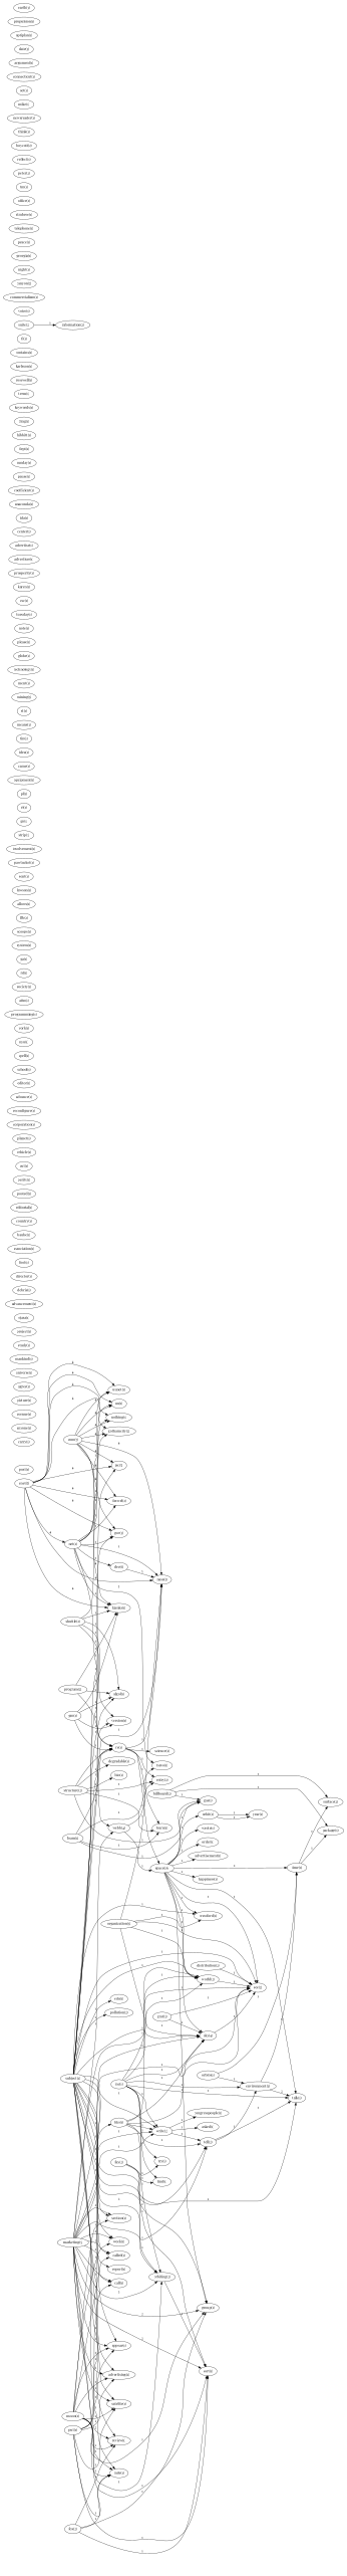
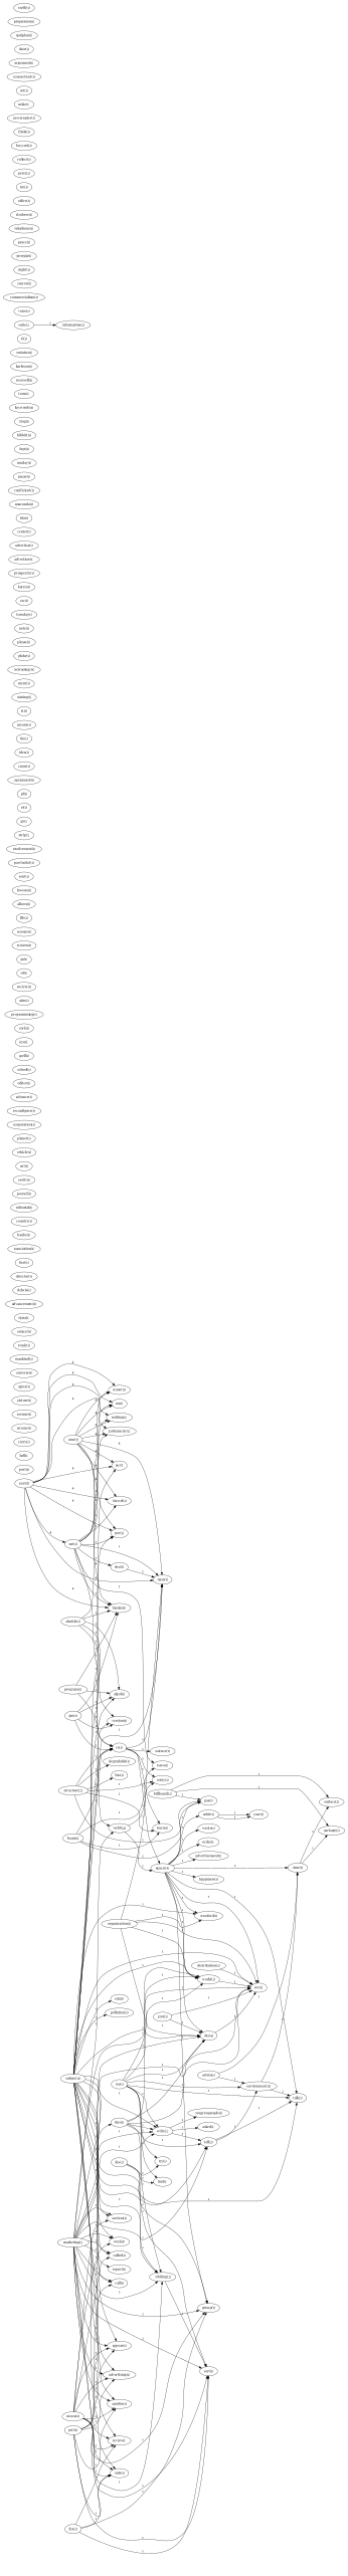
  digraph {
    fontname="Playfair Display"
    rankdir=LR
    node [fontname="Playfair Display"]
    edge [fontname="Playfair Display"]
    n1 [label="com(7)"]
    n2 [label="gothamcity(2)"]
    n3 [label="jsc(5)"]
    n4 [label="uunet(1)"]
    n5 [label="kjenks(1)"]
    n6 [label="gov(3)"]
    n7 [label="uu(1)"]
    n8 [label="nothing(1)"]
    n9 [label="decwrl(2)"]
    n10 [label="nasa(5)"]
    n11 [label="post(1)"]
+   n12 [label="hell(1)"]
    n13 [label="carry(1)"]
    n14 [label="enet(5)"]
    n15 [label="net(2)"]
    n16 [label="webb(4)"]
    n17 [label="tsavo(1)"]
    n18 [label="dec(6)"]
    n19 [label="space(16)"]
    n20 [label="anyone(1)"]
    n21 [label="avenue(1)"]
    n22 [label="picture(1)"]
    n23 [label="put(1)"]
    n24 [label="advertising(2)"]
    n25 [label="appear(1)"]
    n26 [label="satelite(1)"]
    n27 [label="call(1)"]
    n28 [label="write(2)"]
    n29 [label="sort(1)"]
    n30 [label="mile(1)"]
    n31 [label="tell(2)"]
    n32 [label="asked(1)"]
    n33 [label="congresspeople(1)"]
    n34 [label="environment(3)"]
    n35 [label="talk(1)"]
    n36 [label="time(2)"]
    n37 [label="shuttle(2)"]
    n38 [label="version(1)"]
    n39 [label="algol(1)"]
    n40 [label="re(1)"]
    n41 [label="burn(1)"]
    n42 [label="entry(2)"]
    n43 [label="science(2)"]
    n44 [label="world(2)"]
    n45 [label="group(1)"]
    n46 [label="sky(4)"]
    n47 [label="see(2)"]
    n48 [label="crawford(2)"]
    n49 [label="orbit(2)"]
    n50 [label="gas(1)"]
    n51 [label="wrote(1)"]
    n52 [label="order(1)"]
    n53 [label="advertisement(1)"]
    n54 [label="happiness(1)"]
    n55 [label="agree(1)"]
    n56 [label="universe(1)"]
    n57 [label="mankind(1)"]
    n58 [label="study(1)"]
    n59 [label="project(1)"]
    n60 [label="ejasa(1)"]
    n61 [label="advancement(1)"]
    n62 [label="debris(1)"]
    n63 [label="orbits(1)"]
    n64 [label="package(1)"]
    n65 [label="surface(2)"]
    n66 [label="director(1)"]
    n67 [label="foot(1)"]
    n68 [label="association(1)"]
    n69 [label="baube(1)"]
    n70 [label="country(1)"]
    n71 [label="editorial(1)"]
    n72 [label="posted(1)"]
    n73 [label="marketing(5)"]
    n74 [label="report(1)"]
    n75 [label="hks(1)"]
    n76 [label="section(1)"]
    n77 [label="week(1)"]
    n78 [label="called(1)"]
    n79 [label="orbiting(2)"]
    n80 [label="review(1)"]
    n81 [label="perity(1)"]
    n82 [label="cut(1)"]
    n83 [label="vehicle(1)"]
    n84 [label="planet(1)"]
    n85 [label="corporation(1)"]
    n86 [label="reconfigure(1)"]
    n87 [label="gm(1)"]
    n88 [label="advance(1)"]
    n89 [label="editor(1)"]
    n90 [label="school(1)"]
    n91 [label="subject(2)"]
    n92 [label="edu(1)"]
    n93 [label="pollution(2)"]
    n94 [label="spell(1)"]
    n95 [label="moon(2)"]
    n96 [label="nyu(1)"]
    n97 [label="york(1)"]
    n98 [label="programming(1)"]
    n99 [label="attn(1)"]
    n100 [label="society(1)"]
    n101 [label="rd(1)"]
    n102 [label="ga(1)"]
    n103 [label="system(1)"]
    n104 [label="year(1)"]
    n105 [label="scoops(1)"]
    n106 [label="program(2)"]
    n107 [label="flb(2)"]
    n108 [label="allows(1)"]
    n109 [label="lawson(1)"]
    n110 [label="sent(1)"]
    n111 [label="pawtucket(1)"]
    n112 [label="involvement(1)"]
    n113 [label="strip(3)"]
    n114 [label="go(1)"]
    n115 [label="ri(1)"]
    n116 [label="pl(1)"]
    n117 [label="equipment(1)"]
    n118 [label="came(1)"]
    n119 [label="idea(1)"]
    n120 [label="tin(1)"]
    n121 [label="means(3)"]
    n122 [label="st(1)"]
    n123 [label="mining(3)"]
    n124 [label="structure(2)"]
    n125 [label="degradable(1)"]
    n126 [label="bio(1)"]
    n127 [label="ment(1)"]
    n128 [label="technology(1)"]
    n129 [label="globe(1)"]
    n130 [label="please(1)"]
    n131 [label="note(1)"]
    n132 [label="inc(1)"]
    n133 [label="try(1)"]
    n134 [label="find(1)"]
    n135 [label="tuesday(1)"]
    n136 [label="csc(1)"]
    n137 [label="karen(1)"]
    n138 [label="prosperity(1)"]
    n139 [label="advertiser(1)"]
    n140 [label="advertise(1)"]
    n141 [label="center(1)"]
    n142 [label="ida(1)"]
    n143 [label="anaconda(1)"]
    n144 [label="foam(2)"]
    n145 [label="coefficient(1)"]
    n146 [label="pause(1)"]
    n147 [label="sunday(1)"]
    n148 [label="fox(2)"]
    n149 [label="dept(1)"]
    n150 [label="hibbitt(1)"]
    n151 [label="drag(1)"]
    n152 [label="keywords(1)"]
    n153 [label="term(1)"]
    n154 [label="rosewell(1)"]
    n155 [label="organization(3)"]
    n156 [label="billboard(2)"]
    n157 [label="karlsson(1)"]
    n158 [label="contains(1)"]
    n159 [label="fi(1)"]
    n160 [label="suite(2)"]
    n161 [label="information(2)"]
    n162 [label="voice(1)"]
    n163 [label="commercialism(1)"]
    n164 [label="canyon(2)"]
    n165 [label="night(1)"]
    n166 [label="georgia(1)"]
    n167 [label="peace(1)"]
    n168 [label="distribution(2)"]
    n169 [label="telephone(1)"]
    n170 [label="atmbree(1)"]
    n171 [label="fax(2)"]
    n172 [label="gmt(3)"]
    n173 [label="office(2)"]
    n174 [label="tm(1)"]
    n175 [label="peter(2)"]
    n176 [label="reflect(1)"]
    n177 [label="boycott(2)"]
    n178 [label="think(1)"]
    n179 [label="newsreader(1)"]
    n180 [label="mike(1)"]
    n181 [label="set(1)"]
    n182 [label="connecticut(1)"]
    n183 [label="argument(1)"]
    n184 [label="date(3)"]
    n185 [label="optiplan(1)"]
    n186 [label="propulsion(1)"]
    n187 [label="earth(3)"]
    n1 -> n2 [label=4]
    n1 -> n3 [label=4]
    n1 -> n4 [label=4]
    n1 -> n5 [label=4]
    n1 -> n6 [label=4]
    n1 -> n7 [label=4]
    n1 -> n8 [label=4]
    n1 -> n9 [label=4]
    n1 -> n10 [label=4]
    n14 -> n2 [label=4]
    n14 -> n3 [label=4]
    n14 -> n4 [label=4]
    n14 -> n5 [label=4]
    n14 -> n6 [label=4]
    n14 -> n7 [label=4]
    n14 -> n8 [label=4]
    n14 -> n9 [label=4]
    n14 -> n10 [label=4]
    n14 -> n15 [label=4]
    n15 -> n4 [label=1]
    n15 -> n5 [label=1]
    n15 -> n6 [label=1]
    n15 -> n7 [label=1]
    n15 -> n8 [label=1]
    n15 -> n9 [label=1]
    n15 -> n10 [label=1]
    n15 -> n16 [label=1]
    n15 -> n17 [label=5]
    n15 -> n18 [label=1]
    n16 -> n17 [label=1]
    n16 -> n19 [label=1]
    n18 -> n10 [label=5]
    n19 -> n35 [label=1]
    n19 -> n36 [label=2]
    n19 -> n44 [label=1]
    n19 -> n45 [label=2]
    n19 -> n46 [label=1]
    n19 -> n47 [label=1]
    n19 -> n48 [label=1]
    n19 -> n49 [label=1]
    n19 -> n50 [label=1]
    n19 -> n51 [label=1]
    n19 -> n52 [label=1]
    n19 -> n53 [label=1]
    n19 -> n54 [label=1]
    n23 -> n24 [label=1]
    n23 -> n25 [label=1]
    n23 -> n26 [label=1]
    n23 -> n27 [label=1]
    n23 -> n28 [label=1]
    n23 -> n29 [label=1]
    n23 -> n30 [label=1]
    n28 -> n31 [label=1]
    n28 -> n32 [label=1]
    n28 -> n33 [label=1]
    n31 -> n34 [label=1]
    n31 -> n35 [label=1]
    n34 -> n35 [label=2]
    n34 -> n36 [label=1]
    n36 -> n64 [label=1]
    n36 -> n65 [label=1]
    n37 -> n2 [label=1]
    n37 -> n5 [label=1]
    n37 -> n38 [label=1]
    n37 -> n39 [label=1]
    n37 -> n40 [label=1]
    n40 -> n10 [label=1]
    n40 -> n19 [label=1]
    n40 -> n41 [label=1]
    n40 -> n42 [label=1]
    n40 -> n43 [label=1]
    n44 -> n47 [label=1]
    n46 -> n47 [label=1]
    n49 -> n104 [label=1]
    n49 -> n104 [label=1]
    n63 -> n34 [label=1]
    n63 -> n36 [label=1]
    n73 -> n16 [label=1]
    n73 -> n24 [label=2]
    n73 -> n25 [label=2]
    n73 -> n26 [label=2]
    n73 -> n27 [label=1]
    n73 -> n28 [label=1]
    n73 -> n29 [label=2]
    n73 -> n30 [label=2]
    n73 -> n31 [label=1]
    n73 -> n44 [label=1]
    n73 -> n45 [label=2]
    n73 -> n46 [label=1]
    n73 -> n47 [label=1]
    n73 -> n74 [label=2]
    n73 -> n75 [label=1]
    n73 -> n76 [label=2]
    n73 -> n77 [label=2]
    n73 -> n78 [label=2]
    n73 -> n79 [label=3]
    n73 -> n80 [label=2]
    n75 -> n28 [label=1]
    n75 -> n31 [label=1]
    n75 -> n44 [label=1]
    n75 -> n46 [label=1]
    n75 -> n47 [label=1]
    n75 -> n79 [label=1]
    n79 -> n29 [label=1]
    n87 -> n5 [label=1]
    n87 -> n38 [label=1]
    n87 -> n39 [label=1]
    n87 -> n40 [label=1]
    n91 -> n3 [label=1]
    n91 -> n6 [label=1]
    n91 -> n10 [label=1]
    n91 -> n24 [label=1]
    n91 -> n25 [label=1]
    n91 -> n26 [label=1]
    n91 -> n27 [label=1]
    n91 -> n28 [label=1]
    n91 -> n29 [label=1]
    n91 -> n30 [label=1]
    n91 -> n31 [label=1]
    n91 -> n38 [label=1]
    n91 -> n39 [label=1]
    n91 -> n40 [label=1]
    n91 -> n44 [label=1]
    n91 -> n45 [label=1]
    n91 -> n46 [label=1]
    n91 -> n47 [label=1]
    n91 -> n48 [label=1]
    n91 -> n76 [label=1]
    n91 -> n77 [label=1]
    n91 -> n78 [label=1]
    n91 -> n79 [label=2]
    n91 -> n80 [label=1]
    n91 -> n92 [label=1]
    n91 -> n93 [label=1]
    n95 -> n24 [label=1]
    n95 -> n25 [label=1]
    n95 -> n26 [label=1]
    n95 -> n29 [label=1]
    n95 -> n30 [label=1]
    n95 -> n45 [label=1]
    n95 -> n76 [label=1]
    n95 -> n77 [label=1]
    n95 -> n78 [label=1]
    n95 -> n79 [label=1]
    n95 -> n80 [label=1]
    n106 -> n5 [label=1]
    n106 -> n39 [label=1]
    n106 -> n40 [label=1]
    n124 -> n40 [label=1]
    n124 -> n41 [label=1]
    n124 -> n42 [label=1]
    n124 -> n50 [label=1]
    n124 -> n125 [label=1]
    n124 -> n126 [label=1]
    n132 -> n28 [label=1]
    n132 -> n34 [label=1]
    n132 -> n35 [label=1]
    n132 -> n44 [label=1]
    n132 -> n46 [label=1]
    n132 -> n47 [label=1]
    n132 -> n79 [label=1]
    n132 -> n133 [label=1]
    n132 -> n134 [label=1]
    n144 -> n40 [label=1]
    n144 -> n41 [label=1]
    n144 -> n42 [label=1]
    n144 -> n50 [label=1]
    n148 -> n29 [label=1]
    n148 -> n30 [label=1]
    n148 -> n45 [label=1]
    n148 -> n80 [label=1]
    n155 -> n10 [label=1]
    n155 -> n44 [label=1]
    n155 -> n46 [label=1]
    n155 -> n47 [label=1]
    n155 -> n48 [label=1]
    n156 -> n50 [label=1]
    n156 -> n64 [label=1]
    n156 -> n65 [label=1]
    n160 -> n161 [label=1]
    n168 -> n47 [label=1]
    n171 -> n35 [label=1]
    n171 -> n133 [label=1]
    n171 -> n134 [label=1]
    n172 -> n46 [label=1]
    n172 -> n47 [label=1]
  }
